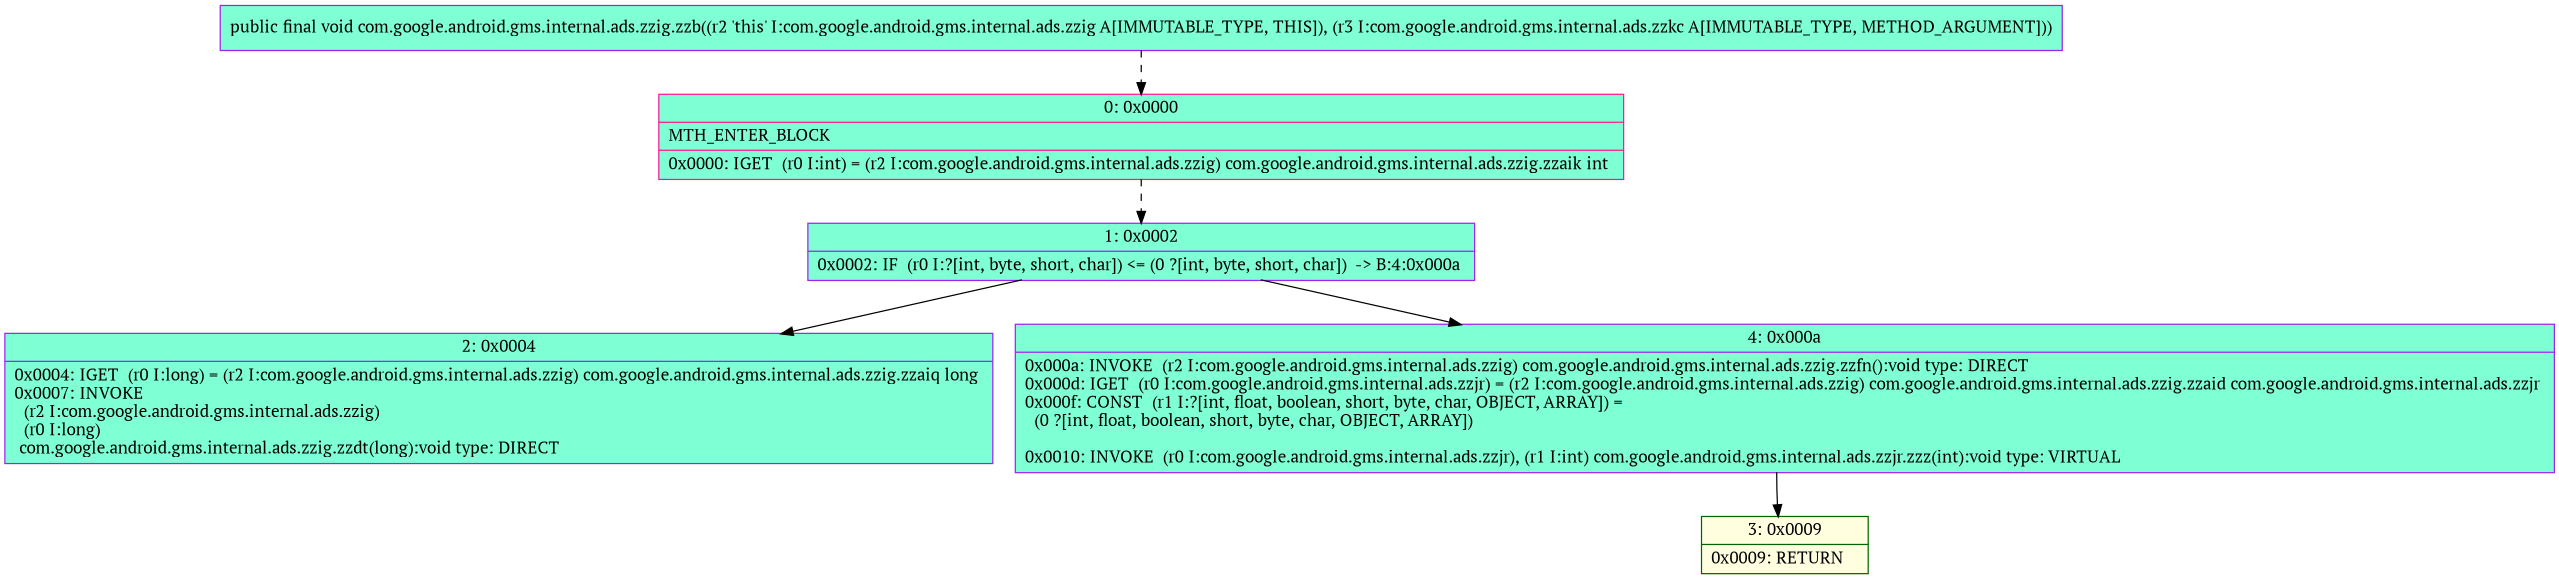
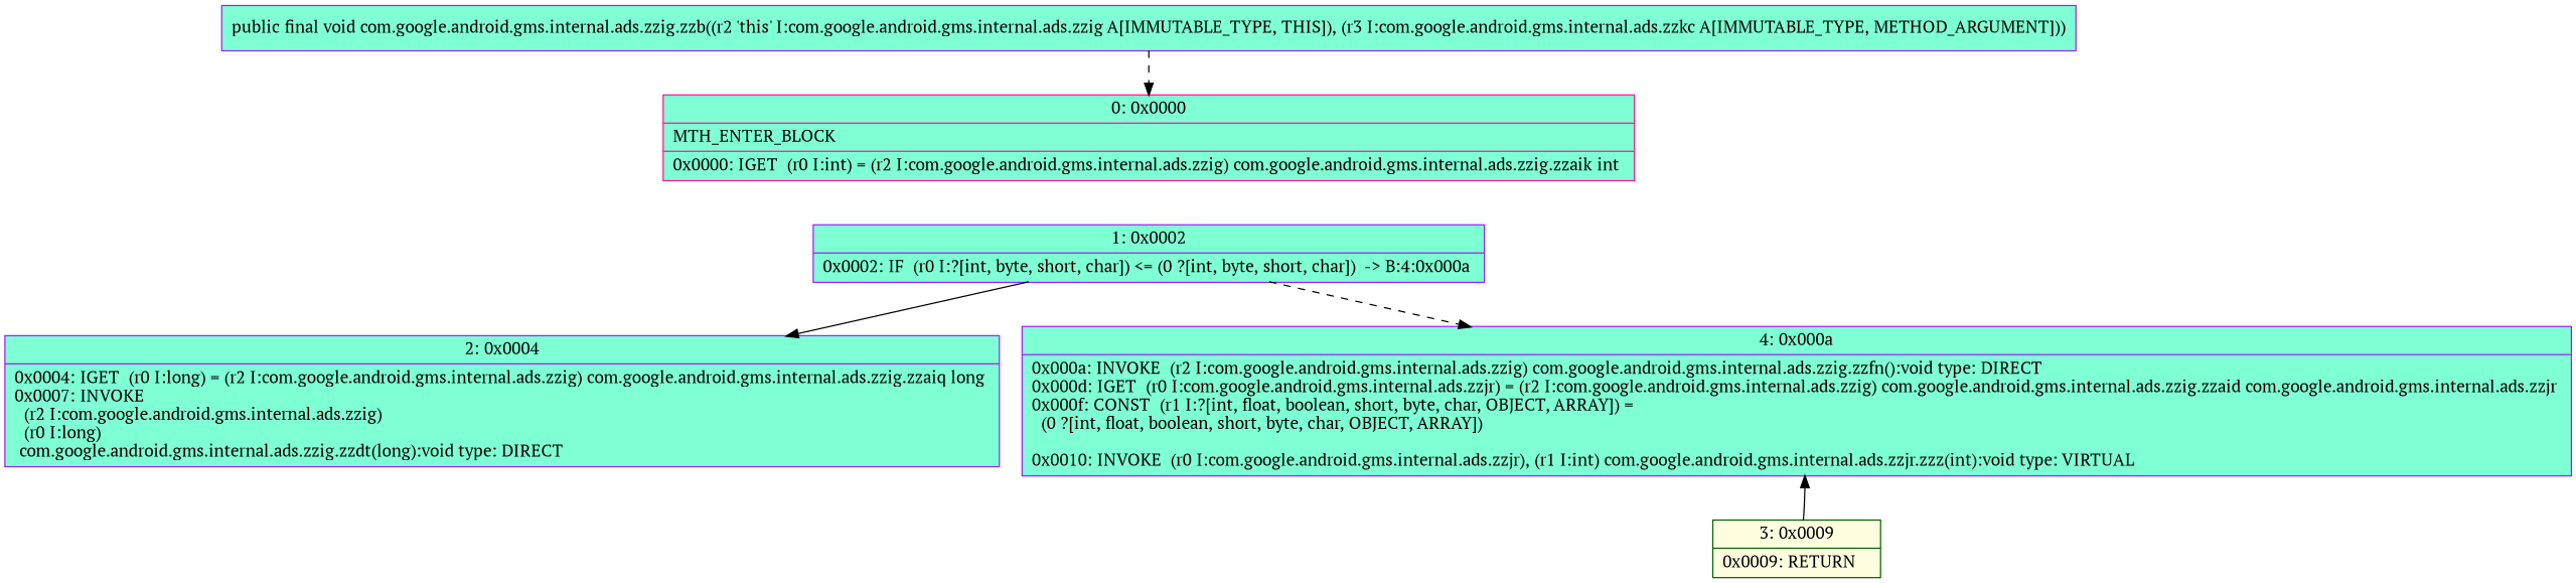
  digraph {
    fontname="PT Serif"
    node [color=purple fillcolor=aquamarine fontname="PT Serif" shape=record style=filled]
    edge [fontname="PT Serif" style=dashed]
    n1 [color=deeppink label="{0\:\ 0x0000|MTH_ENTER_BLOCK\l|0x0000: IGET  (r0 I:int) = (r2 I:com.google.android.gms.internal.ads.zzig) com.google.android.gms.internal.ads.zzig.zzaik int \l}"]
    n2 [label="{1\:\ 0x0002|0x0002: IF  (r0 I:?[int, byte, short, char]) \<= (0 ?[int, byte, short, char])  \-\> B:4:0x000a \l}"]
    n3 [label="{2\:\ 0x0004|0x0004: IGET  (r0 I:long) = (r2 I:com.google.android.gms.internal.ads.zzig) com.google.android.gms.internal.ads.zzig.zzaiq long \l0x0007: INVOKE  \l  (r2 I:com.google.android.gms.internal.ads.zzig)\l  (r0 I:long)\l com.google.android.gms.internal.ads.zzig.zzdt(long):void type: DIRECT \l}"]
    n4 [label="{4\:\ 0x000a|0x000a: INVOKE  (r2 I:com.google.android.gms.internal.ads.zzig) com.google.android.gms.internal.ads.zzig.zzfn():void type: DIRECT \l0x000d: IGET  (r0 I:com.google.android.gms.internal.ads.zzjr) = (r2 I:com.google.android.gms.internal.ads.zzig) com.google.android.gms.internal.ads.zzig.zzaid com.google.android.gms.internal.ads.zzjr \l0x000f: CONST  (r1 I:?[int, float, boolean, short, byte, char, OBJECT, ARRAY]) = \l  (0 ?[int, float, boolean, short, byte, char, OBJECT, ARRAY])\l \l0x0010: INVOKE  (r0 I:com.google.android.gms.internal.ads.zzjr), (r1 I:int) com.google.android.gms.internal.ads.zzjr.zzz(int):void type: VIRTUAL \l}"]
    n5 [color=darkgreen fillcolor=lightyellow label="{3\:\ 0x0009|0x0009: RETURN   \l}"]
    n6 [label="{public final void com.google.android.gms.internal.ads.zzig.zzb((r2 'this' I:com.google.android.gms.internal.ads.zzig A[IMMUTABLE_TYPE, THIS]), (r3 I:com.google.android.gms.internal.ads.zzkc A[IMMUTABLE_TYPE, METHOD_ARGUMENT])) }"]
-   n1 -> n2
    n2 -> n3 [style=solid]
-   n2 -> n4 [style=solid]
-   n4 -> n5 [style=solid]
+   n2 -> n4
+   n5 -> n4 [style=solid]
    n6 -> n1
  }
